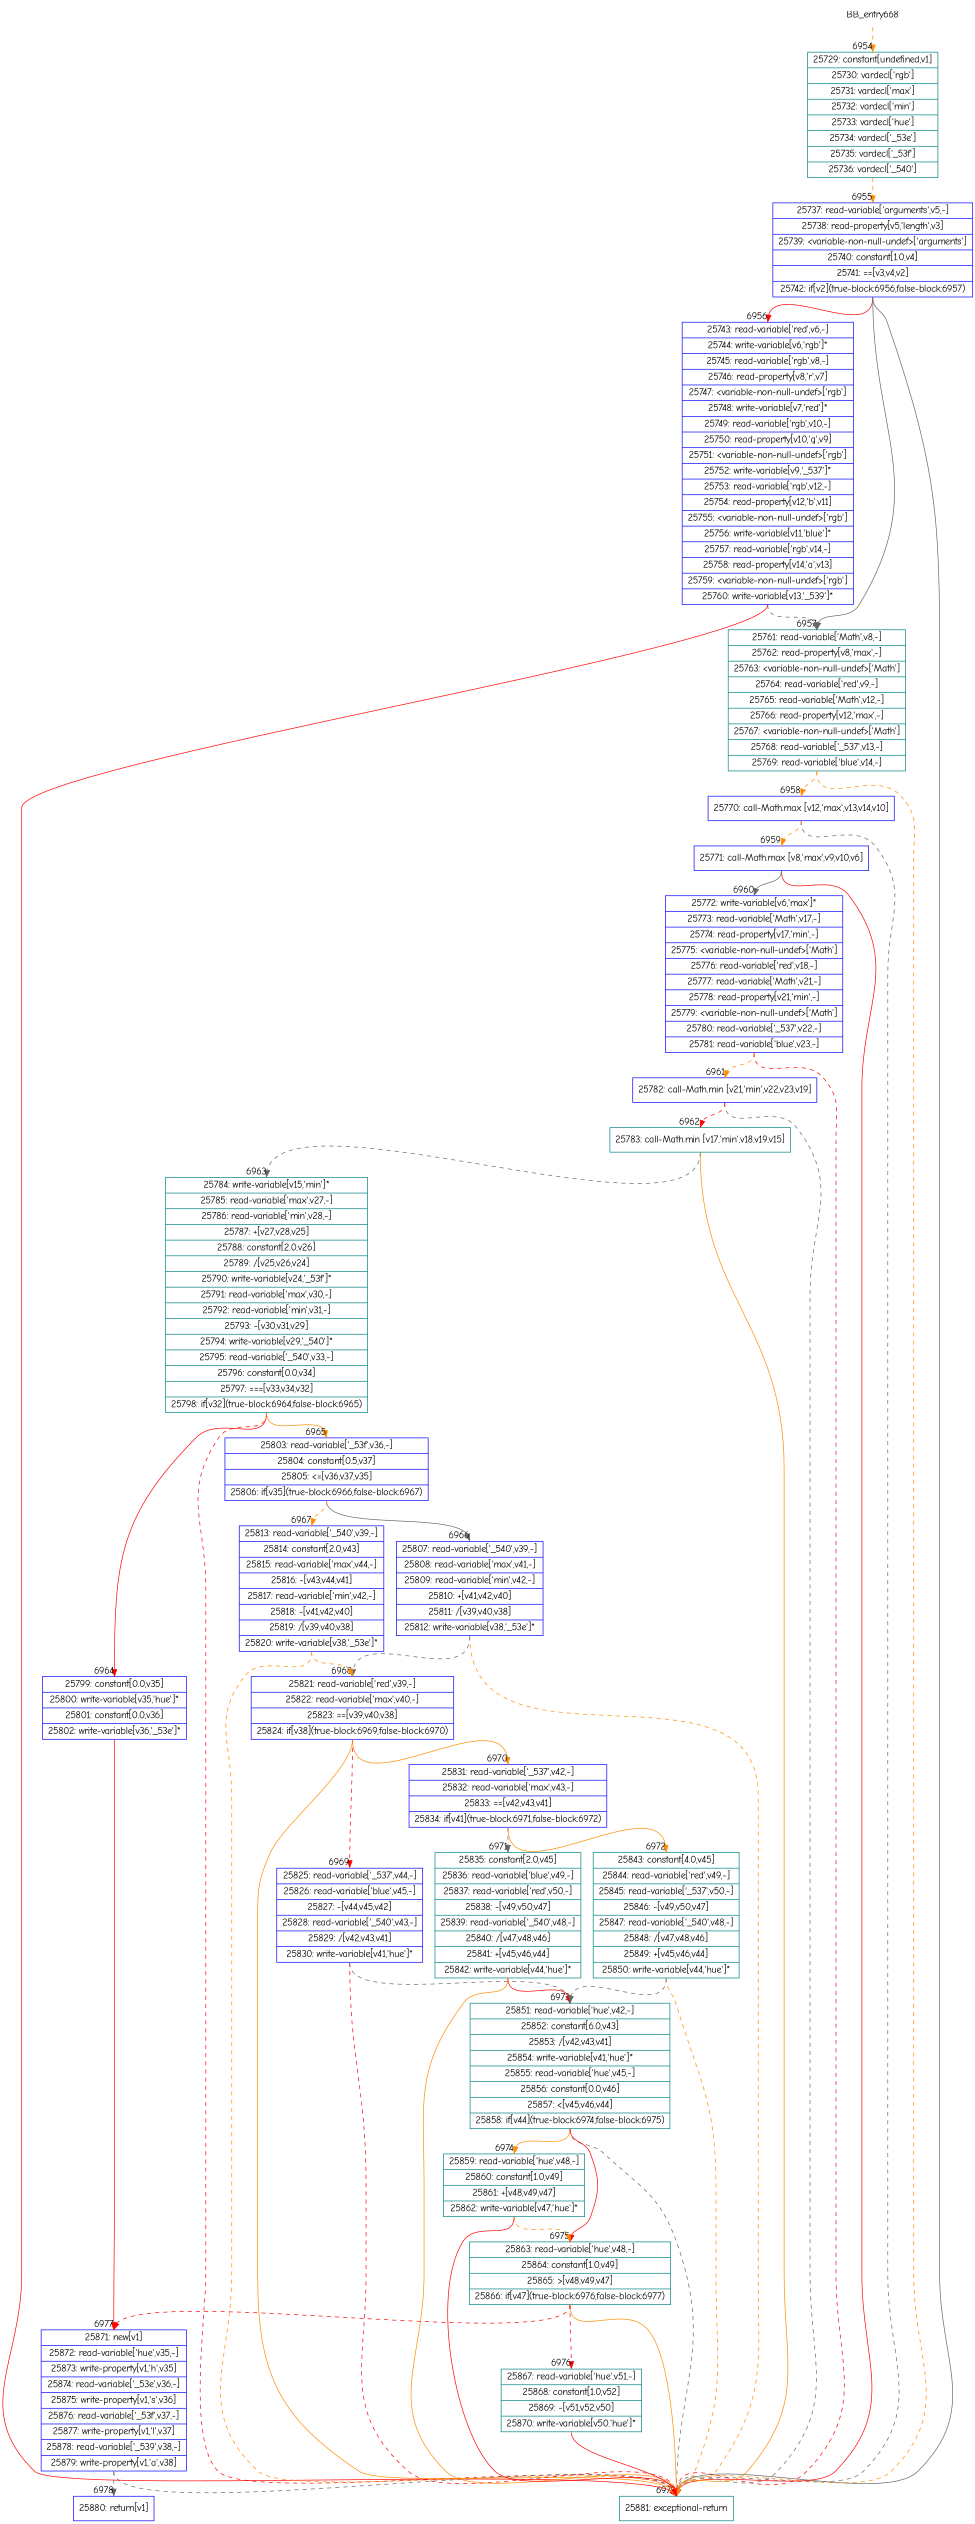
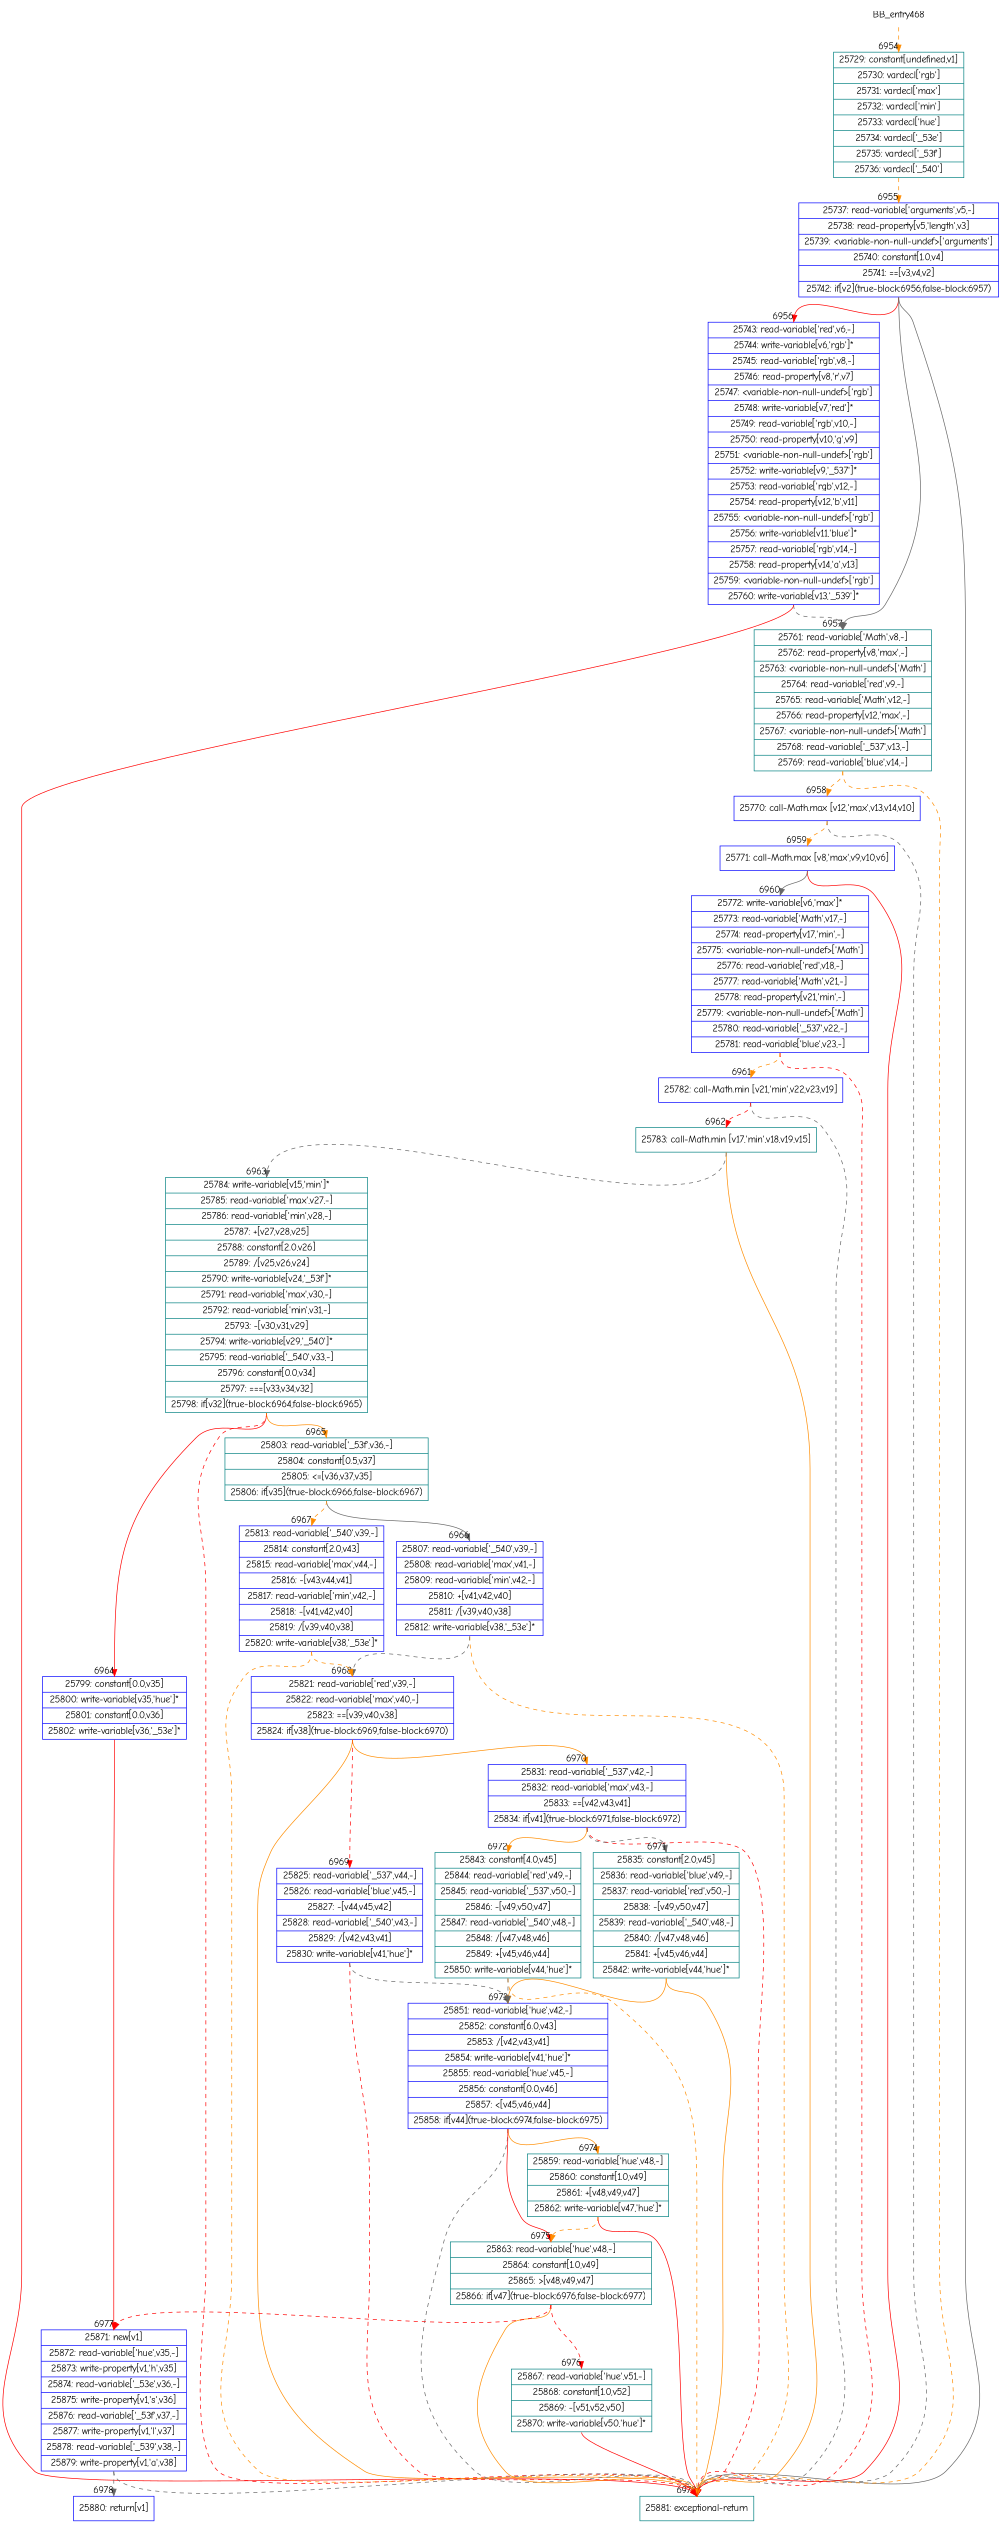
  digraph {
    fontname="Comic Neue"
    rankdir=TD
    node [color=blue fontname="Comic Neue" shape=record]
    edge [color=darkorange fontname="Comic Neue" headport=n style=dashed tailport=s]
-   BB_entry468 [shape=none label=BB_entry668]
+   BB_entry468 [shape=none]
    n2 [color=teal label="{25729: constant[undefined,v1]|25730: vardecl['rgb']|25731: vardecl['max']|25732: vardecl['min']|25733: vardecl['hue']|25734: vardecl['_53e']|25735: vardecl['_53f']|25736: vardecl['_540']}"]
    n3 [label="{25737: read-variable['arguments',v5,-]|25738: read-property[v5,'length',v3]|25739: \<variable-non-null-undef\>['arguments']|25740: constant[1.0,v4]|25741: ==[v3,v4,v2]|25742: if[v2](true-block:6956,false-block:6957)}"]
    n4 [label="{25743: read-variable['red',v6,-]|25744: write-variable[v6,'rgb']*|25745: read-variable['rgb',v8,-]|25746: read-property[v8,'r',v7]|25747: \<variable-non-null-undef\>['rgb']|25748: write-variable[v7,'red']*|25749: read-variable['rgb',v10,-]|25750: read-property[v10,'g',v9]|25751: \<variable-non-null-undef\>['rgb']|25752: write-variable[v9,'_537']*|25753: read-variable['rgb',v12,-]|25754: read-property[v12,'b',v11]|25755: \<variable-non-null-undef\>['rgb']|25756: write-variable[v11,'blue']*|25757: read-variable['rgb',v14,-]|25758: read-property[v14,'a',v13]|25759: \<variable-non-null-undef\>['rgb']|25760: write-variable[v13,'_539']*}"]
    n5 [color=teal label="{25761: read-variable['Math',v8,-]|25762: read-property[v8,'max',-]|25763: \<variable-non-null-undef\>['Math']|25764: read-variable['red',v9,-]|25765: read-variable['Math',v12,-]|25766: read-property[v12,'max',-]|25767: \<variable-non-null-undef\>['Math']|25768: read-variable['_537',v13,-]|25769: read-variable['blue',v14,-]}"]
    n6 [color=teal label="{25881: exceptional-return}"]
    n7 [label="{25770: call-Math.max [v12,'max',v13,v14,v10]}"]
    n8 [label="{25771: call-Math.max [v8,'max',v9,v10,v6]}"]
    n9 [label="{25772: write-variable[v6,'max']*|25773: read-variable['Math',v17,-]|25774: read-property[v17,'min',-]|25775: \<variable-non-null-undef\>['Math']|25776: read-variable['red',v18,-]|25777: read-variable['Math',v21,-]|25778: read-property[v21,'min',-]|25779: \<variable-non-null-undef\>['Math']|25780: read-variable['_537',v22,-]|25781: read-variable['blue',v23,-]}"]
    n10 [label="{25782: call-Math.min [v21,'min',v22,v23,v19]}"]
    n11 [color=teal label="{25783: call-Math.min [v17,'min',v18,v19,v15]}"]
    n12 [color=teal label="{25784: write-variable[v15,'min']*|25785: read-variable['max',v27,-]|25786: read-variable['min',v28,-]|25787: +[v27,v28,v25]|25788: constant[2.0,v26]|25789: /[v25,v26,v24]|25790: write-variable[v24,'_53f']*|25791: read-variable['max',v30,-]|25792: read-variable['min',v31,-]|25793: -[v30,v31,v29]|25794: write-variable[v29,'_540']*|25795: read-variable['_540',v33,-]|25796: constant[0.0,v34]|25797: ===[v33,v34,v32]|25798: if[v32](true-block:6964,false-block:6965)}"]
    n13 [label="{25799: constant[0.0,v35]|25800: write-variable[v35,'hue']*|25801: constant[0.0,v36]|25802: write-variable[v36,'_53e']*}"]
-   n14 [label="{25803: read-variable['_53f',v36,-]|25804: constant[0.5,v37]|25805: \<=[v36,v37,v35]|25806: if[v35](true-block:6966,false-block:6967)}"]
+   n14 [color=teal label="{25803: read-variable['_53f',v36,-]|25804: constant[0.5,v37]|25805: \<=[v36,v37,v35]|25806: if[v35](true-block:6966,false-block:6967)}"]
    n15 [label="{25871: new[v1]|25872: read-variable['hue',v35,-]|25873: write-property[v1,'h',v35]|25874: read-variable['_53e',v36,-]|25875: write-property[v1,'s',v36]|25876: read-variable['_53f',v37,-]|25877: write-property[v1,'l',v37]|25878: read-variable['_539',v38,-]|25879: write-property[v1,'a',v38]}"]
    n16 [label="{25807: read-variable['_540',v39,-]|25808: read-variable['max',v41,-]|25809: read-variable['min',v42,-]|25810: +[v41,v42,v40]|25811: /[v39,v40,v38]|25812: write-variable[v38,'_53e']*}"]
    n17 [label="{25813: read-variable['_540',v39,-]|25814: constant[2.0,v43]|25815: read-variable['max',v44,-]|25816: -[v43,v44,v41]|25817: read-variable['min',v42,-]|25818: -[v41,v42,v40]|25819: /[v39,v40,v38]|25820: write-variable[v38,'_53e']*}"]
    n18 [label="{25880: return[v1]}"]
    n19 [label="{25821: read-variable['red',v39,-]|25822: read-variable['max',v40,-]|25823: ==[v39,v40,v38]|25824: if[v38](true-block:6969,false-block:6970)}"]
    n20 [label="{25825: read-variable['_537',v44,-]|25826: read-variable['blue',v45,-]|25827: -[v44,v45,v42]|25828: read-variable['_540',v43,-]|25829: /[v42,v43,v41]|25830: write-variable[v41,'hue']*}"]
    n21 [label="{25831: read-variable['_537',v42,-]|25832: read-variable['max',v43,-]|25833: ==[v42,v43,v41]|25834: if[v41](true-block:6971,false-block:6972)}"]
-   n22 [color=teal label="{25851: read-variable['hue',v42,-]|25852: constant[6.0,v43]|25853: /[v42,v43,v41]|25854: write-variable[v41,'hue']*|25855: read-variable['hue',v45,-]|25856: constant[0.0,v46]|25857: \<[v45,v46,v44]|25858: if[v44](true-block:6974,false-block:6975)}"]
+   n22 [label="{25851: read-variable['hue',v42,-]|25852: constant[6.0,v43]|25853: /[v42,v43,v41]|25854: write-variable[v41,'hue']*|25855: read-variable['hue',v45,-]|25856: constant[0.0,v46]|25857: \<[v45,v46,v44]|25858: if[v44](true-block:6974,false-block:6975)}"]
    n23 [color=teal label="{25835: constant[2.0,v45]|25836: read-variable['blue',v49,-]|25837: read-variable['red',v50,-]|25838: -[v49,v50,v47]|25839: read-variable['_540',v48,-]|25840: /[v47,v48,v46]|25841: +[v45,v46,v44]|25842: write-variable[v44,'hue']*}"]
    n24 [color=teal label="{25843: constant[4.0,v45]|25844: read-variable['red',v49,-]|25845: read-variable['_537',v50,-]|25846: -[v49,v50,v47]|25847: read-variable['_540',v48,-]|25848: /[v47,v48,v46]|25849: +[v45,v46,v44]|25850: write-variable[v44,'hue']*}"]
    n25 [color=teal label="{25859: read-variable['hue',v48,-]|25860: constant[1.0,v49]|25861: +[v48,v49,v47]|25862: write-variable[v47,'hue']*}"]
    n26 [color=teal label="{25863: read-variable['hue',v48,-]|25864: constant[1.0,v49]|25865: \>[v48,v49,v47]|25866: if[v47](true-block:6976,false-block:6977)}"]
    n27 [color=teal label="{25867: read-variable['hue',v51,-]|25868: constant[1.0,v52]|25869: -[v51,v52,v50]|25870: write-variable[v50,'hue']*}"]
    BB_entry468 -> n2 [headlabel="    6954"]
    n2 -> n3 [headlabel="      6955"]
    n3 -> n4 [color=red headlabel="      6956" style=solid]
    n3 -> n5 [color=gray40 headlabel="      6957" style=solid]
    n3 -> n6 [color=gray40 headlabel="      6979" style=solid]
    n4 -> n5 [color=gray40]
    n4 -> n6 [color=red style=solid]
    n5 -> n6
    n5 -> n7 [headlabel="      6958"]
    n7 -> n6 [color=gray40]
    n7 -> n8 [headlabel="      6959"]
    n8 -> n6 [color=red style=solid]
    n8 -> n9 [color=gray40 headlabel="      6960" style=solid]
    n9 -> n6 [color=red]
    n9 -> n10 [headlabel="      6961"]
    n10 -> n6 [color=gray40]
    n10 -> n11 [color=red headlabel="      6962"]
    n11 -> n6 [style=solid]
    n11 -> n12 [color=gray40 headlabel="      6963"]
    n12 -> n6 [color=red]
    n12 -> n13 [color=red headlabel="      6964" style=solid]
    n12 -> n14 [headlabel="      6965" style=solid]
    n13 -> n15 [color=red headlabel="      6977" style=solid]
    n14 -> n16 [color=gray40 headlabel="      6966" style=solid]
    n14 -> n17 [headlabel="      6967"]
    n15 -> n6 [color=gray40]
    n15 -> n18 [color=gray40 headlabel="      6978"]
    n16 -> n6
    n16 -> n19 [color=gray40 headlabel="      6968"]
    n17 -> n6
    n17 -> n19
    n19 -> n6 [style=solid]
    n19 -> n20 [color=red headlabel="      6969"]
    n19 -> n21 [headlabel="      6970" style=solid]
    n20 -> n6 [color=red]
    n20 -> n22 [color=gray40 headlabel="      6973"]
+   n21 -> n6 [color=red]
    n21 -> n23 [color=gray40 headlabel="      6971"]
    n21 -> n24 [headlabel="      6972" style=solid]
    n22 -> n6 [color=gray40]
    n22 -> n25 [headlabel="      6974" style=solid]
    n22 -> n26 [color=red headlabel="      6975" style=solid]
    n23 -> n6 [style=solid]
-   n23 -> n22 [color=red style=solid]
+   n23 -> n22 [style=solid]
    n24 -> n6
    n24 -> n22 [color=gray40]
    n25 -> n6 [color=red style=solid]
    n25 -> n26
    n26 -> n6 [style=solid]
    n26 -> n15 [color=red]
    n26 -> n27 [color=red headlabel="      6976"]
    n27 -> n6 [color=red style=solid]
  }
